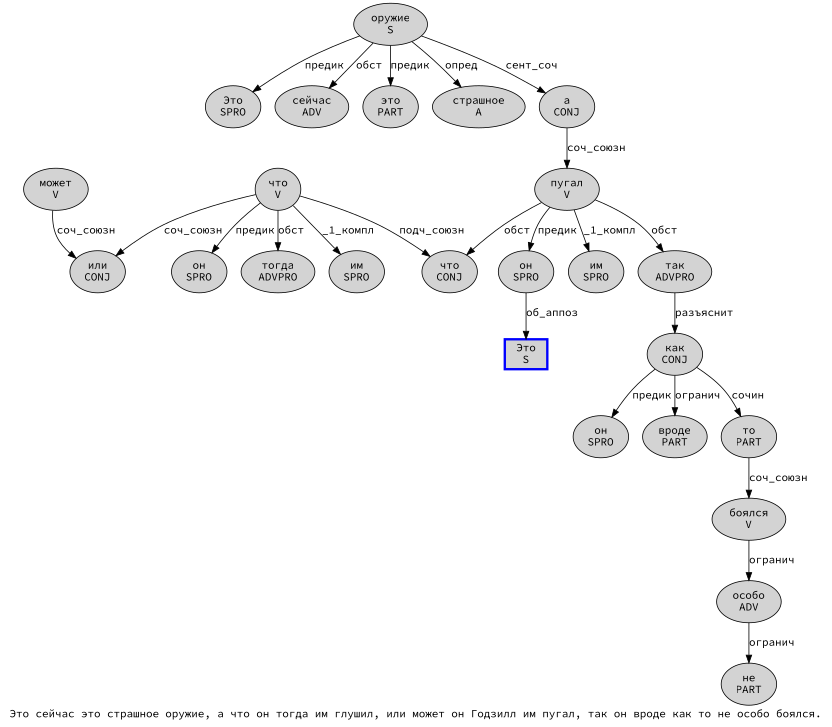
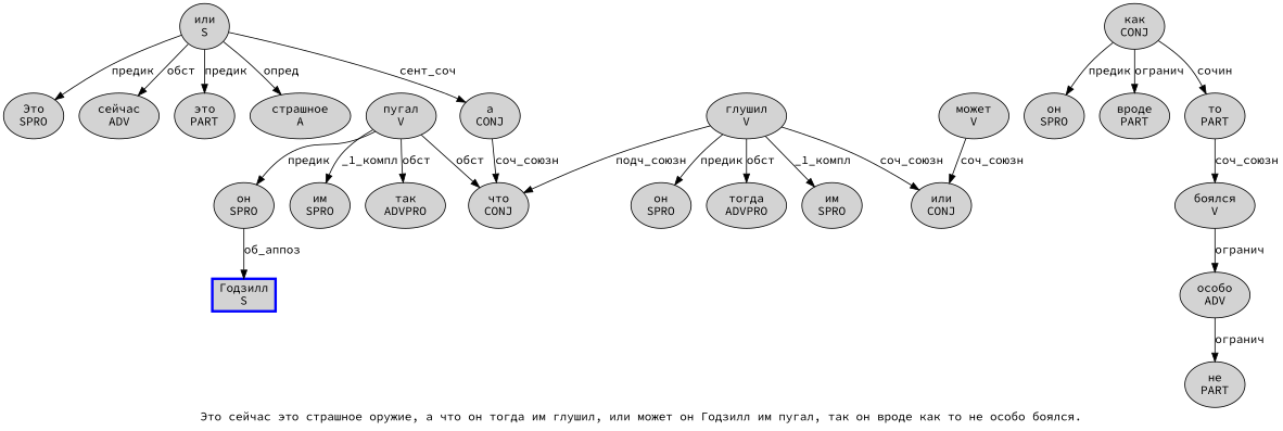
  digraph {
    fontname="Source Code Pro"
    label="Это сейчас это страшное оружие, а что он тогда им глушил, или может он Годзилл им пугал, так он вроде как то не особо боялся."
    node [fillcolor=lightgray fontname="Source Code Pro" penwidth=1 shape=ellipse style=filled]
    edge [fontname="Source Code Pro"]
    n1 [label="Это\nSPRO"]
    n2 [label="сейчас\nADV"]
    n3 [label="это\nPART"]
    n4 [label="страшное\nA"]
-   n5 [label="оружие\nS"]
+   n5 [label="или\nS"]
    n6 [label="а\nCONJ"]
    n7 [label="пугал\nV"]
    n8 [label="что\nCONJ"]
    n9 [label="он\nSPRO"]
    n10 [label="им\nSPRO"]
    n11 [label="так\nADVPRO"]
-   n12 [label="что\nV"]
+   n12 [label="глушил\nV"]
    n13 [label="он\nSPRO"]
    n14 [label="тогда\nADVPRO"]
    n15 [label="им\nSPRO"]
    n16 [label="или\nCONJ"]
    n17 [label="может\nV"]
-   n18 [color=blue label="Это\nS" penwidth=3 shape=box]
+   n18 [color=blue label="Годзилл\nS" penwidth=3 shape=box]
    n19 [label="как\nCONJ"]
    n20 [label="он\nSPRO"]
    n21 [label="вроде\nPART"]
    n22 [label="то\nPART"]
    n23 [label="боялся\nV"]
    n24 [label="особо\nADV"]
    n25 [label="не\nPART"]
    n5 -> n1 [label="предик"]
    n5 -> n2 [label="обст"]
    n5 -> n3 [label="предик"]
    n5 -> n4 [label="опред"]
    n5 -> n6 [label="сент_соч"]
-   n6 -> n7 [label="соч_союзн"]
+   n6 -> n8 [label="соч_союзн"]
    n7 -> n8 [label="обст"]
    n7 -> n9 [label="предик"]
    n7 -> n10 [label="_1_компл"]
    n7 -> n11 [label="обст"]
    n9 -> n18 [label="об_аппоз"]
-   n11 -> n19 [label="разъяснит"]
    n12 -> n8 [label="подч_союзн"]
    n12 -> n13 [label="предик"]
    n12 -> n14 [label="обст"]
    n12 -> n15 [label="_1_компл"]
    n12 -> n16 [label="соч_союзн"]
    n17 -> n16 [label="соч_союзн"]
    n19 -> n20 [label="предик"]
    n19 -> n21 [label="огранич"]
    n19 -> n22 [label="сочин"]
    n22 -> n23 [label="соч_союзн"]
    n23 -> n24 [label="огранич"]
    n24 -> n25 [label="огранич"]
  }
